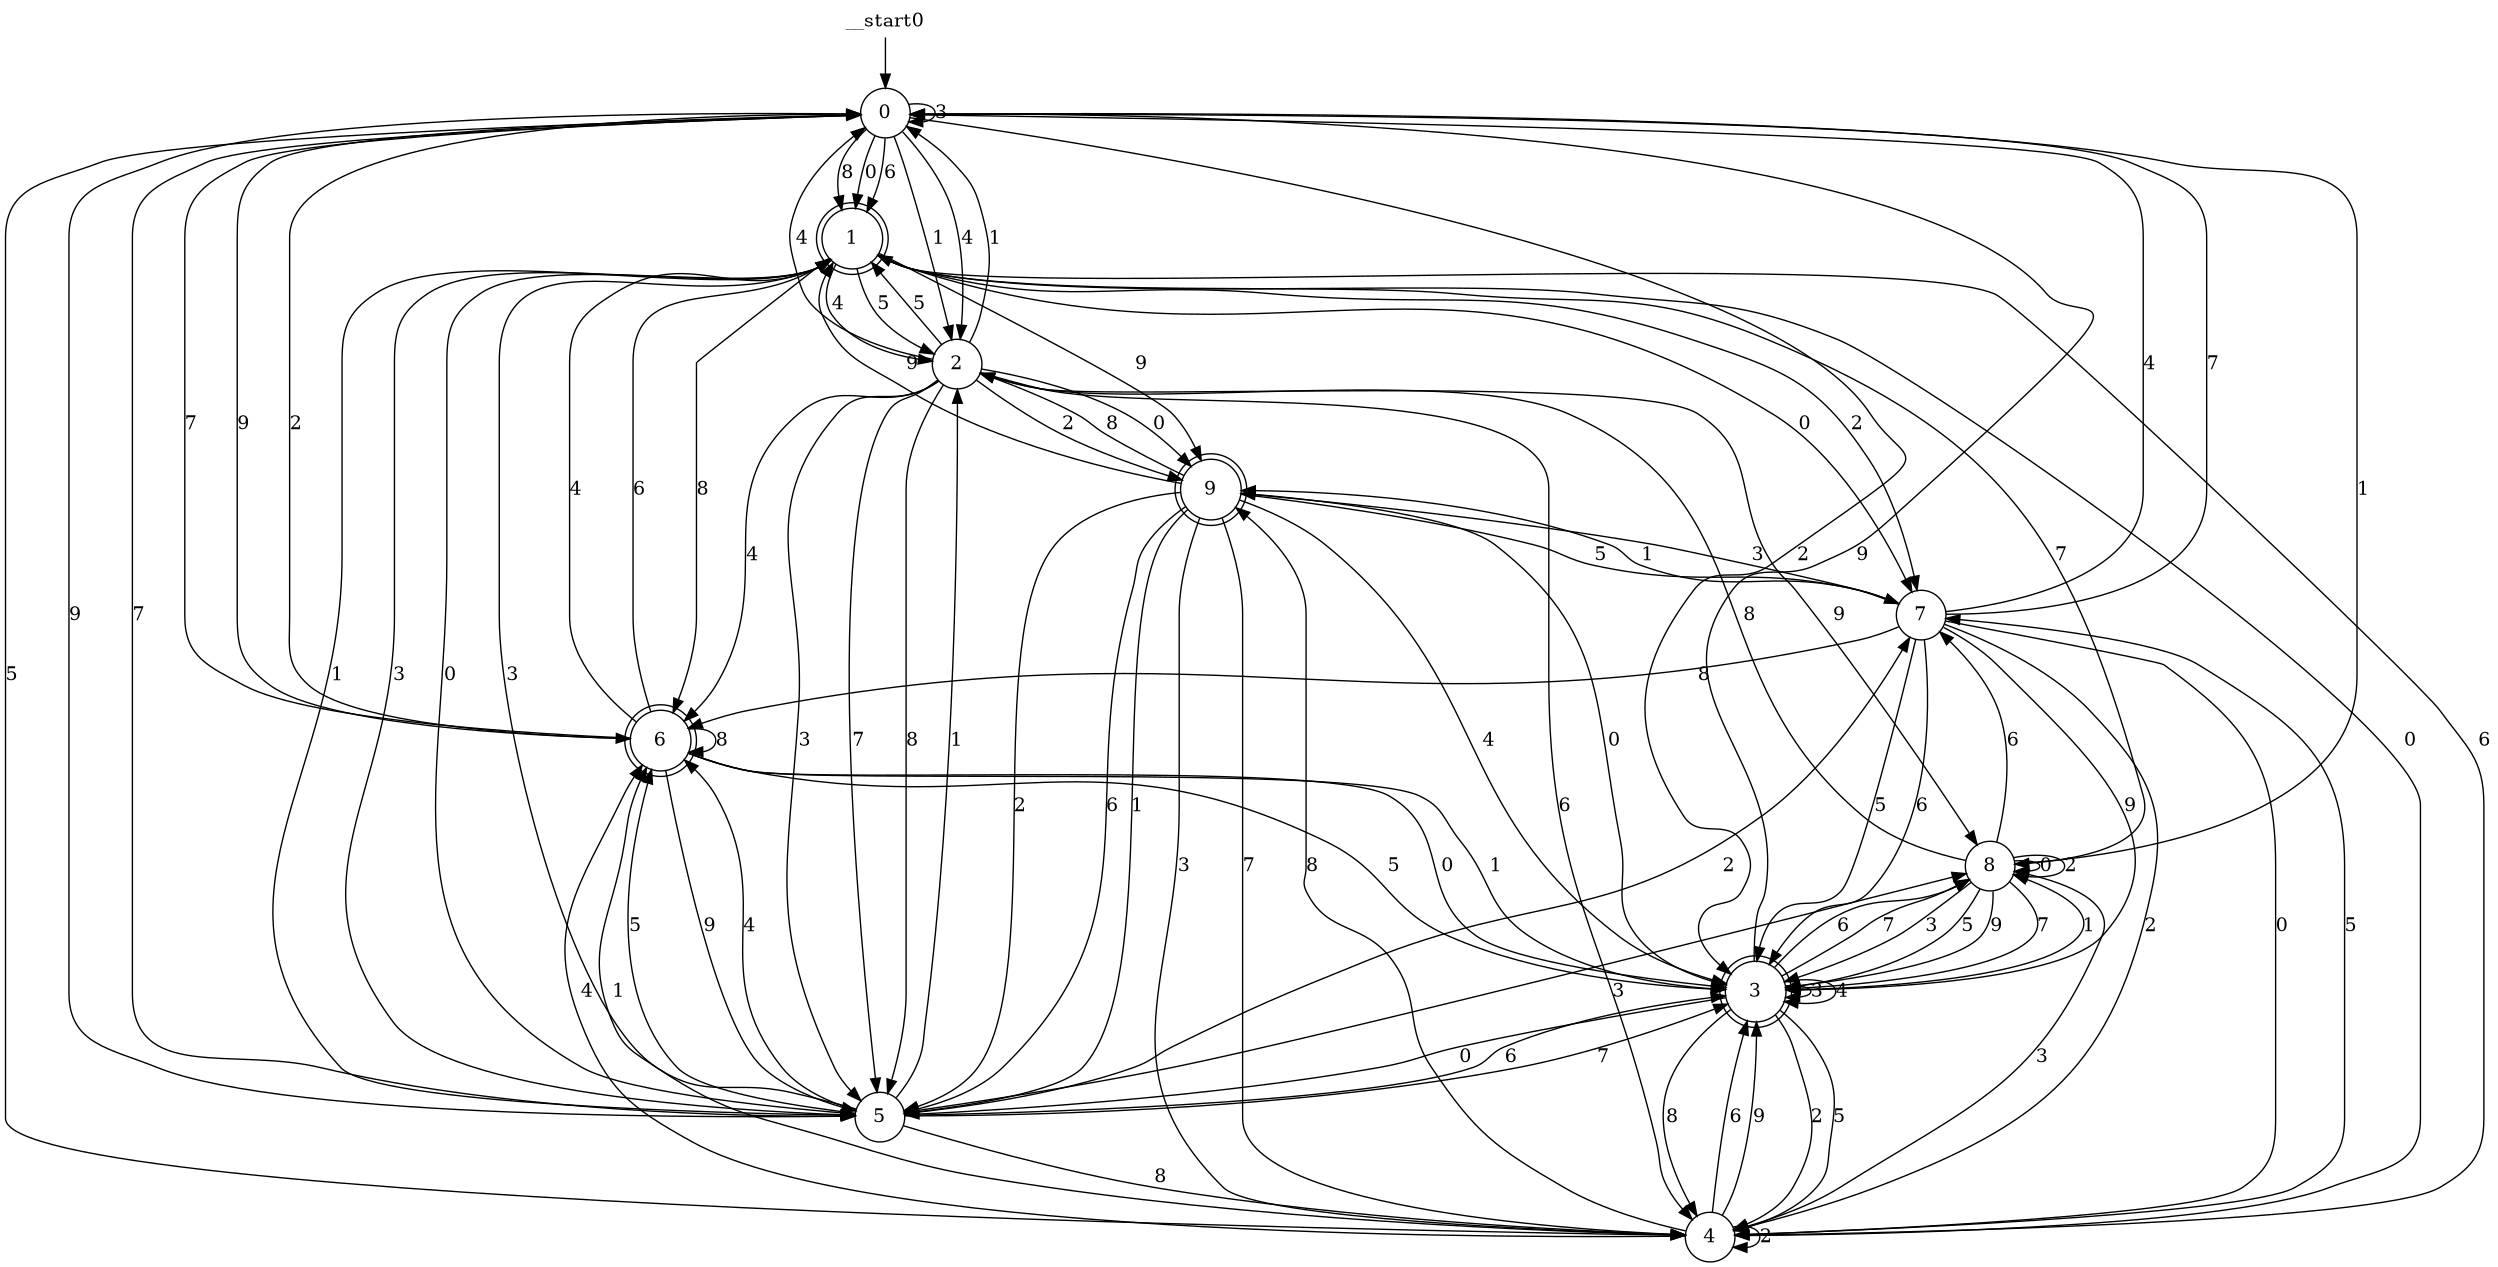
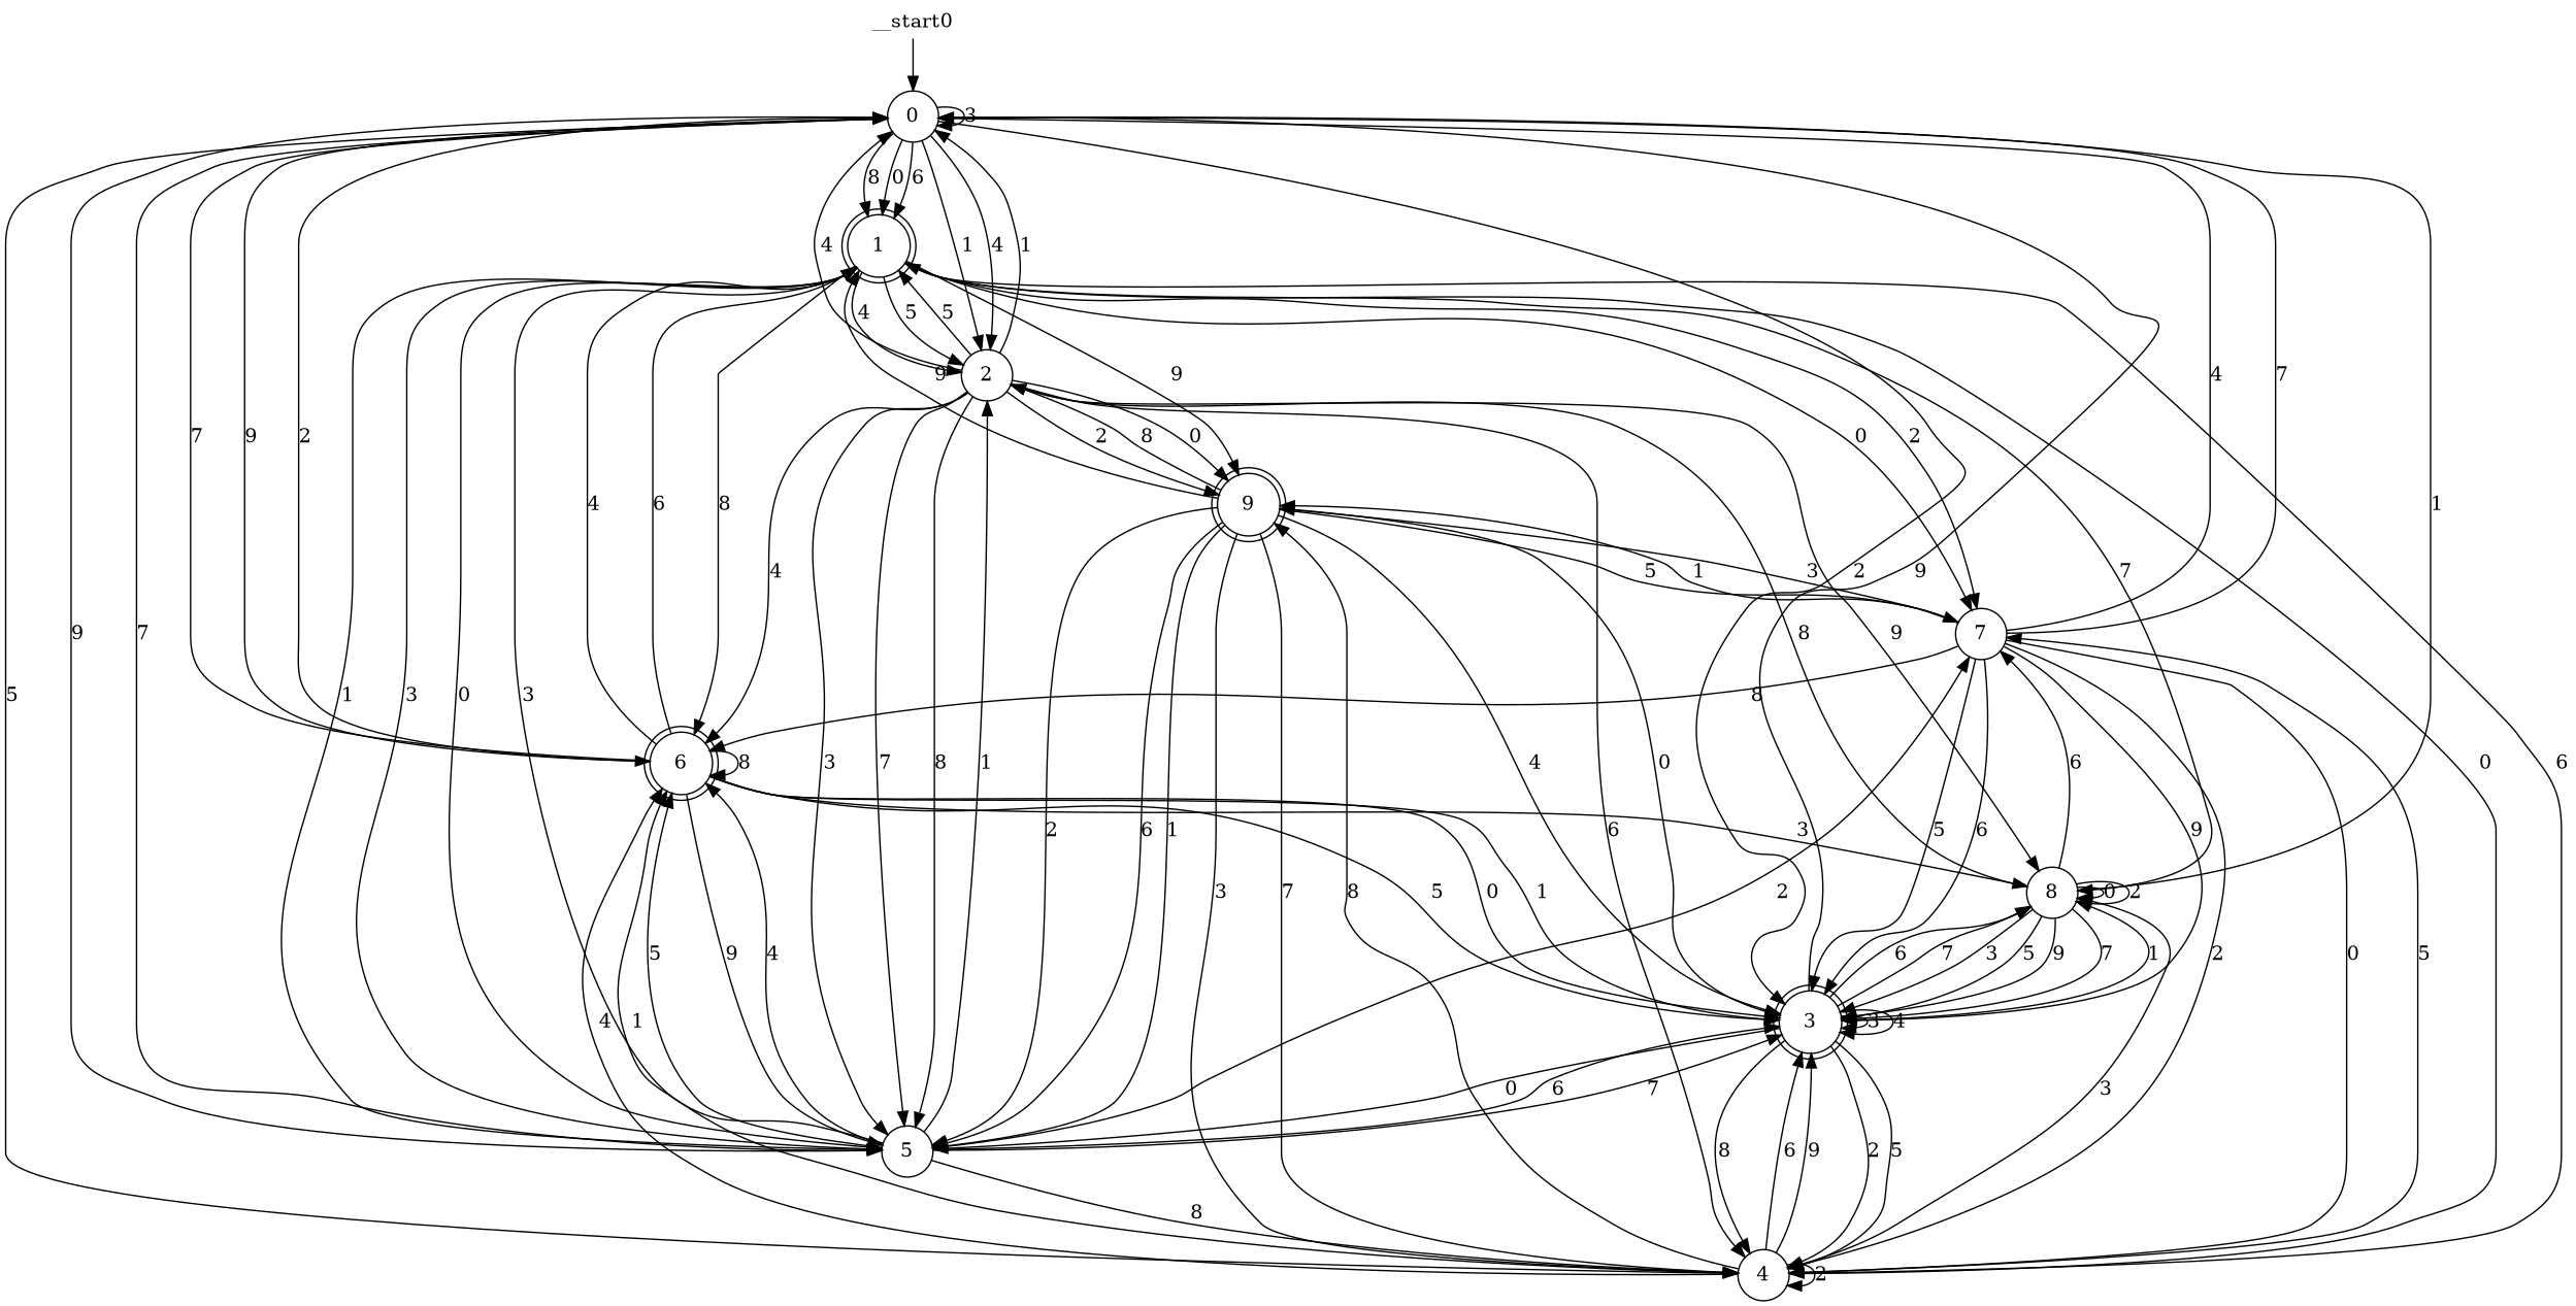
  digraph {
    node [shape=circle]
    n1 [label=0]
    n2 [label=1 shape=doublecircle]
    n3 [label=2]
    n4 [label=3 shape=doublecircle]
    n5 [label=4]
    n6 [label=5]
    n7 [label=6 shape=doublecircle]
    n8 [label=7]
    n9 [label=8]
    n10 [label=9 shape=doublecircle]
    __start0 [height=0 shape=none width=0]
    n1 -> n1 [label=3]
    n1 -> n2 [label=0]
    n1 -> n2 [label=6]
    n1 -> n2 [label=8]
    n1 -> n3 [label=1]
    n1 -> n3 [label=4]
    n1 -> n4 [label=2]
    n1 -> n5 [label=5]
    n1 -> n6 [label=7]
    n1 -> n7 [label=9]
    n2 -> n3 [label=4]
    n2 -> n3 [label=5]
    n2 -> n5 [label=6]
    n2 -> n6 [label=1]
    n2 -> n6 [label=3]
    n2 -> n7 [label=8]
    n2 -> n8 [label=0]
    n2 -> n8 [label=2]
    n2 -> n9 [label=7]
    n2 -> n10 [label=9]
    n3 -> n1 [label=1]
    n3 -> n1 [label=4]
    n3 -> n2 [label=5]
    n3 -> n5 [label=6]
    n3 -> n6 [label=3]
    n3 -> n6 [label=7]
    n3 -> n6 [label=8]
    n3 -> n7 [label=4]
    n3 -> n9 [label=9]
    n3 -> n10 [label=0]
    n3 -> n10 [label=2]
    n4 -> n1 [label=9]
    n4 -> n4 [label=3]
    n4 -> n4 [label=4]
    n4 -> n5 [label=2]
    n4 -> n5 [label=5]
    n4 -> n5 [label=8]
    n4 -> n6 [label=0]
    n4 -> n9 [label=1]
    n4 -> n9 [label=6]
    n4 -> n9 [label=7]
    n5 -> n2 [label=0]
    n5 -> n4 [label=6]
    n5 -> n4 [label=9]
    n5 -> n5 [label=2]
    n5 -> n7 [label=1]
    n5 -> n7 [label=4]
    n5 -> n8 [label=5]
    n5 -> n9 [label=3]
    n5 -> n10 [label=8]
    n6 -> n1 [label=9]
    n6 -> n2 [label=0]
    n6 -> n2 [label=3]
    n6 -> n3 [label=1]
    n6 -> n4 [label=6]
    n6 -> n4 [label=7]
    n6 -> n5 [label=8]
    n6 -> n7 [label=4]
    n6 -> n7 [label=5]
    n6 -> n8 [label=2]
    n7 -> n1 [label=2]
    n7 -> n1 [label=7]
    n7 -> n2 [label=4]
    n7 -> n2 [label=6]
    n7 -> n4 [label=0]
    n7 -> n4 [label=1]
    n7 -> n4 [label=5]
    n7 -> n6 [label=9]
    n7 -> n7 [label=8]
-   n6 -> n9 [label=3]
+   n7 -> n9 [label=3]
    n8 -> n1 [label=4]
    n8 -> n1 [label=7]
    n8 -> n4 [label=5]
    n8 -> n4 [label=6]
    n8 -> n4 [label=9]
    n8 -> n5 [label=0]
    n8 -> n5 [label=2]
    n8 -> n7 [label=8]
    n8 -> n10 [label=1]
    n8 -> n10 [label=3]
    n9 -> n1 [label=1]
    n9 -> n3 [label=8]
    n9 -> n4 [label=3]
    n9 -> n4 [label=5]
    n9 -> n4 [label=7]
    n9 -> n4 [label=9]
    n9 -> n8 [label=6]
    n9 -> n9 [label=0]
    n9 -> n9 [label=2]
    n10 -> n2 [label=9]
    n10 -> n3 [label=8]
    n10 -> n4 [label=0]
    n10 -> n4 [label=4]
    n10 -> n5 [label=3]
    n10 -> n5 [label=7]
    n10 -> n6 [label=1]
    n10 -> n6 [label=2]
    n10 -> n6 [label=6]
    n10 -> n8 [label=5]
    __start0 -> n1
  }
